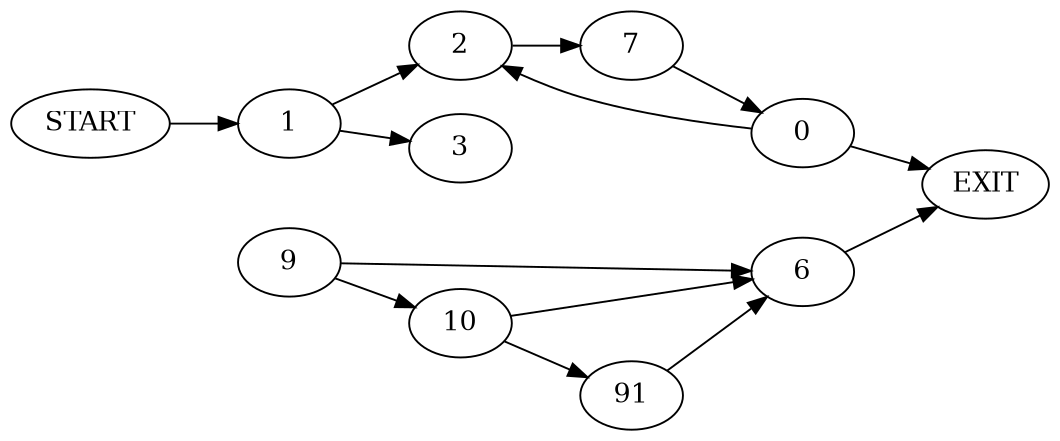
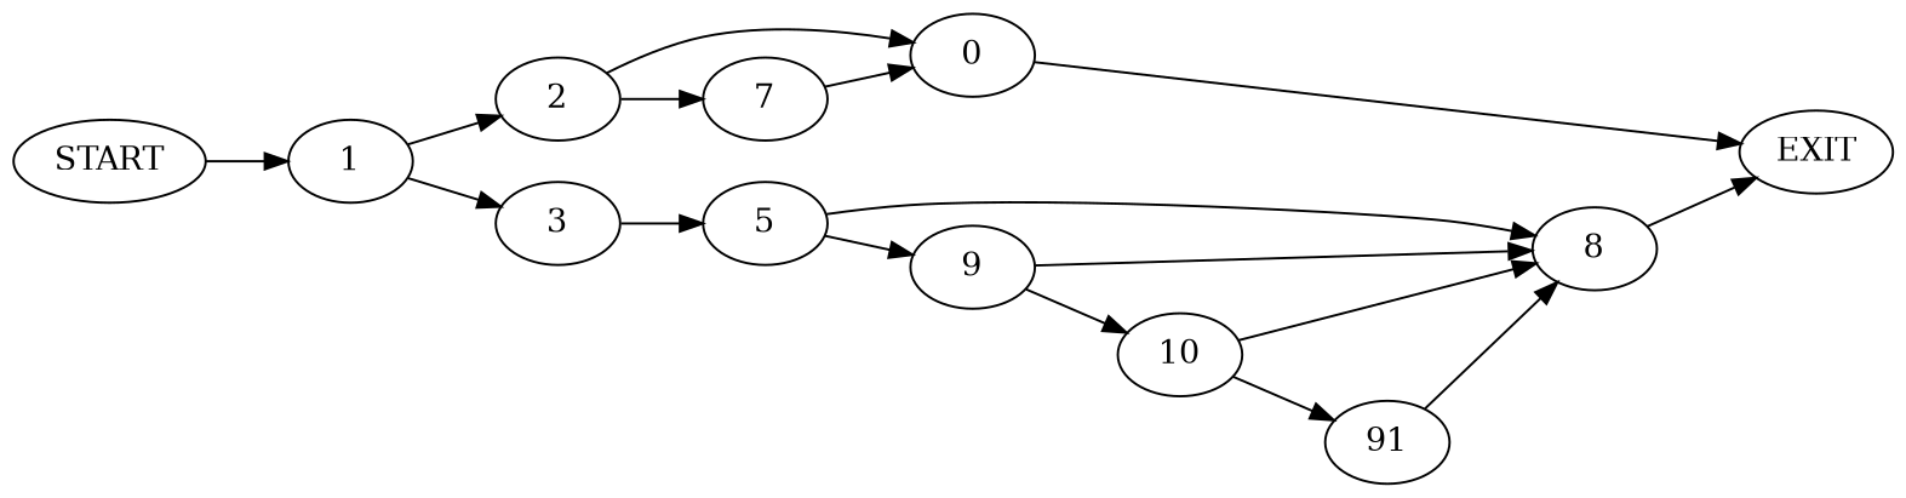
  digraph {
    rankdir=LR
    n1 [label=START]
    1
    2
    3
    n5 [label=EXIT]
    n6 [label=0]
    7
-   8 [label=6]
+   5
+   8
    9
    10
    n12 [label=91]
    n1 -> 1
    1 -> 2
    1 -> 3
-   n6 -> 2
+   2 -> n6
    2 -> 7
+   3 -> 5
    n6 -> n5
    7 -> n6
+   5 -> 8
+   5 -> 9
    8 -> n5
    9 -> 8
    9 -> 10
    10 -> 8
    10 -> n12
    n12 -> 8
  }
